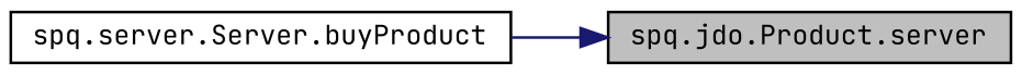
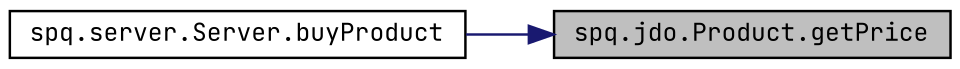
  digraph {
    rankdir=RL
    fontname="JetBrains Mono"
    node [color=black fontname="JetBrains Mono" fontsize=10 shape=record style=filled]
-   n1 [fillcolor=grey75 fontcolor=black height=0.2 label="spq.jdo.Product.server" width=0.4]
+   n1 [fillcolor=grey75 fontcolor=black height=0.2 label="spq.jdo.Product.getPrice" width=0.4]
    n2 [fillcolor=white height=0.2 label="spq.server.Server.buyProduct" width=0.4]
    n1 -> n2 [color=midnightblue dir=back fontname="JetBrains Mono" fontsize=10 labelfontname=Helvetica labelfontsize=10 style=solid]
  }
